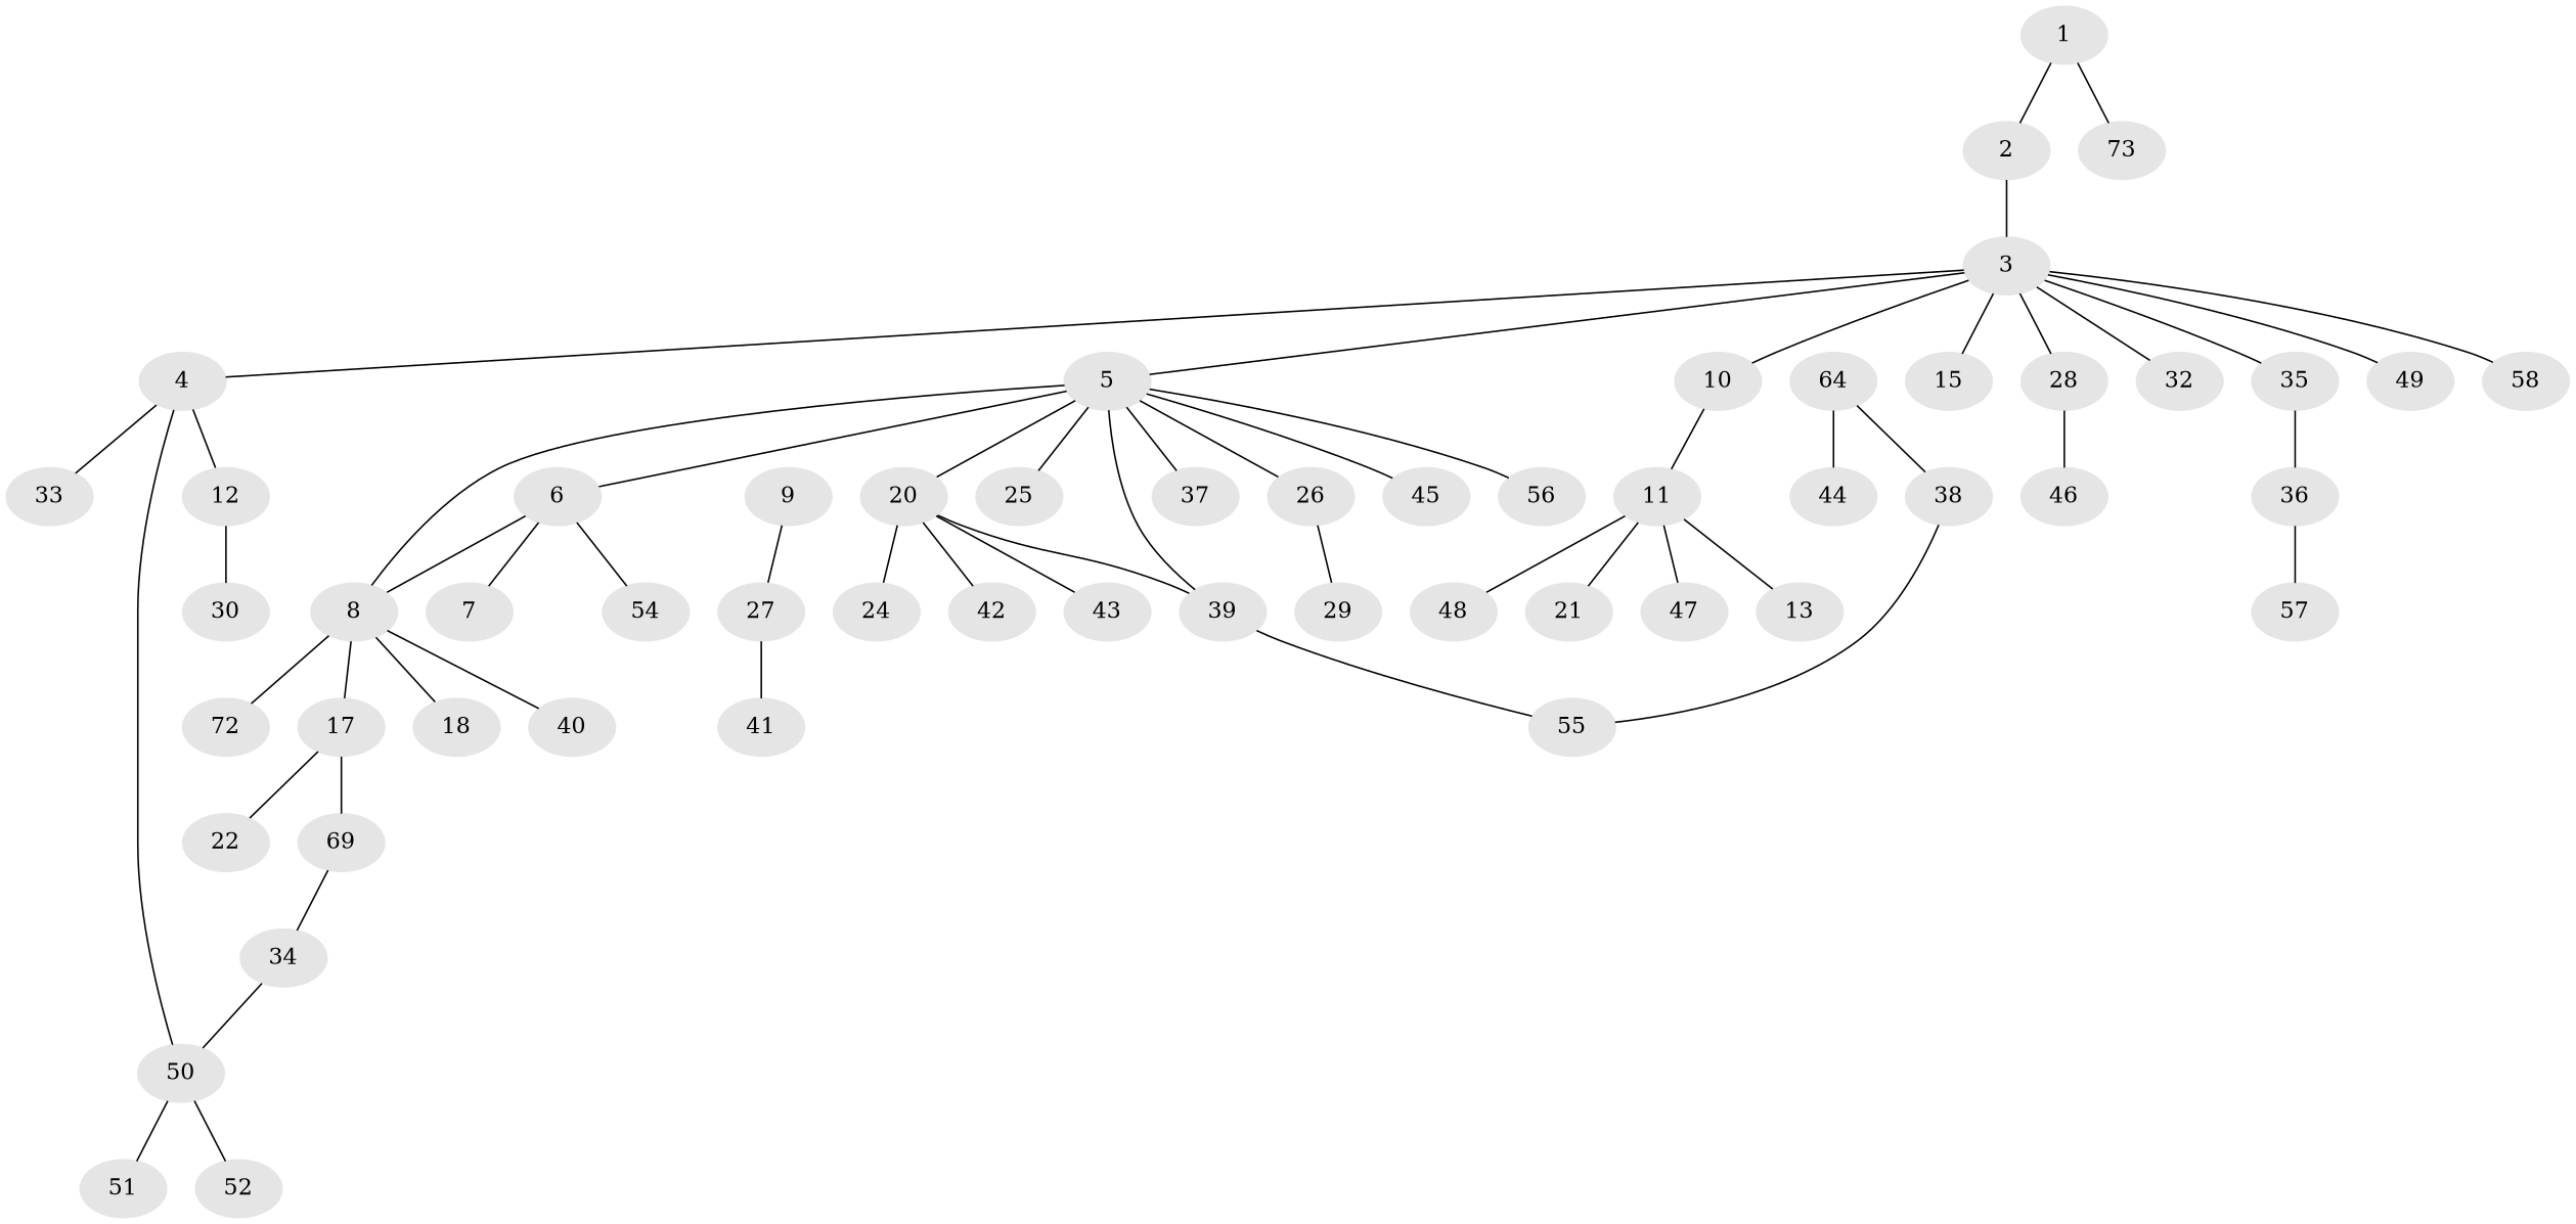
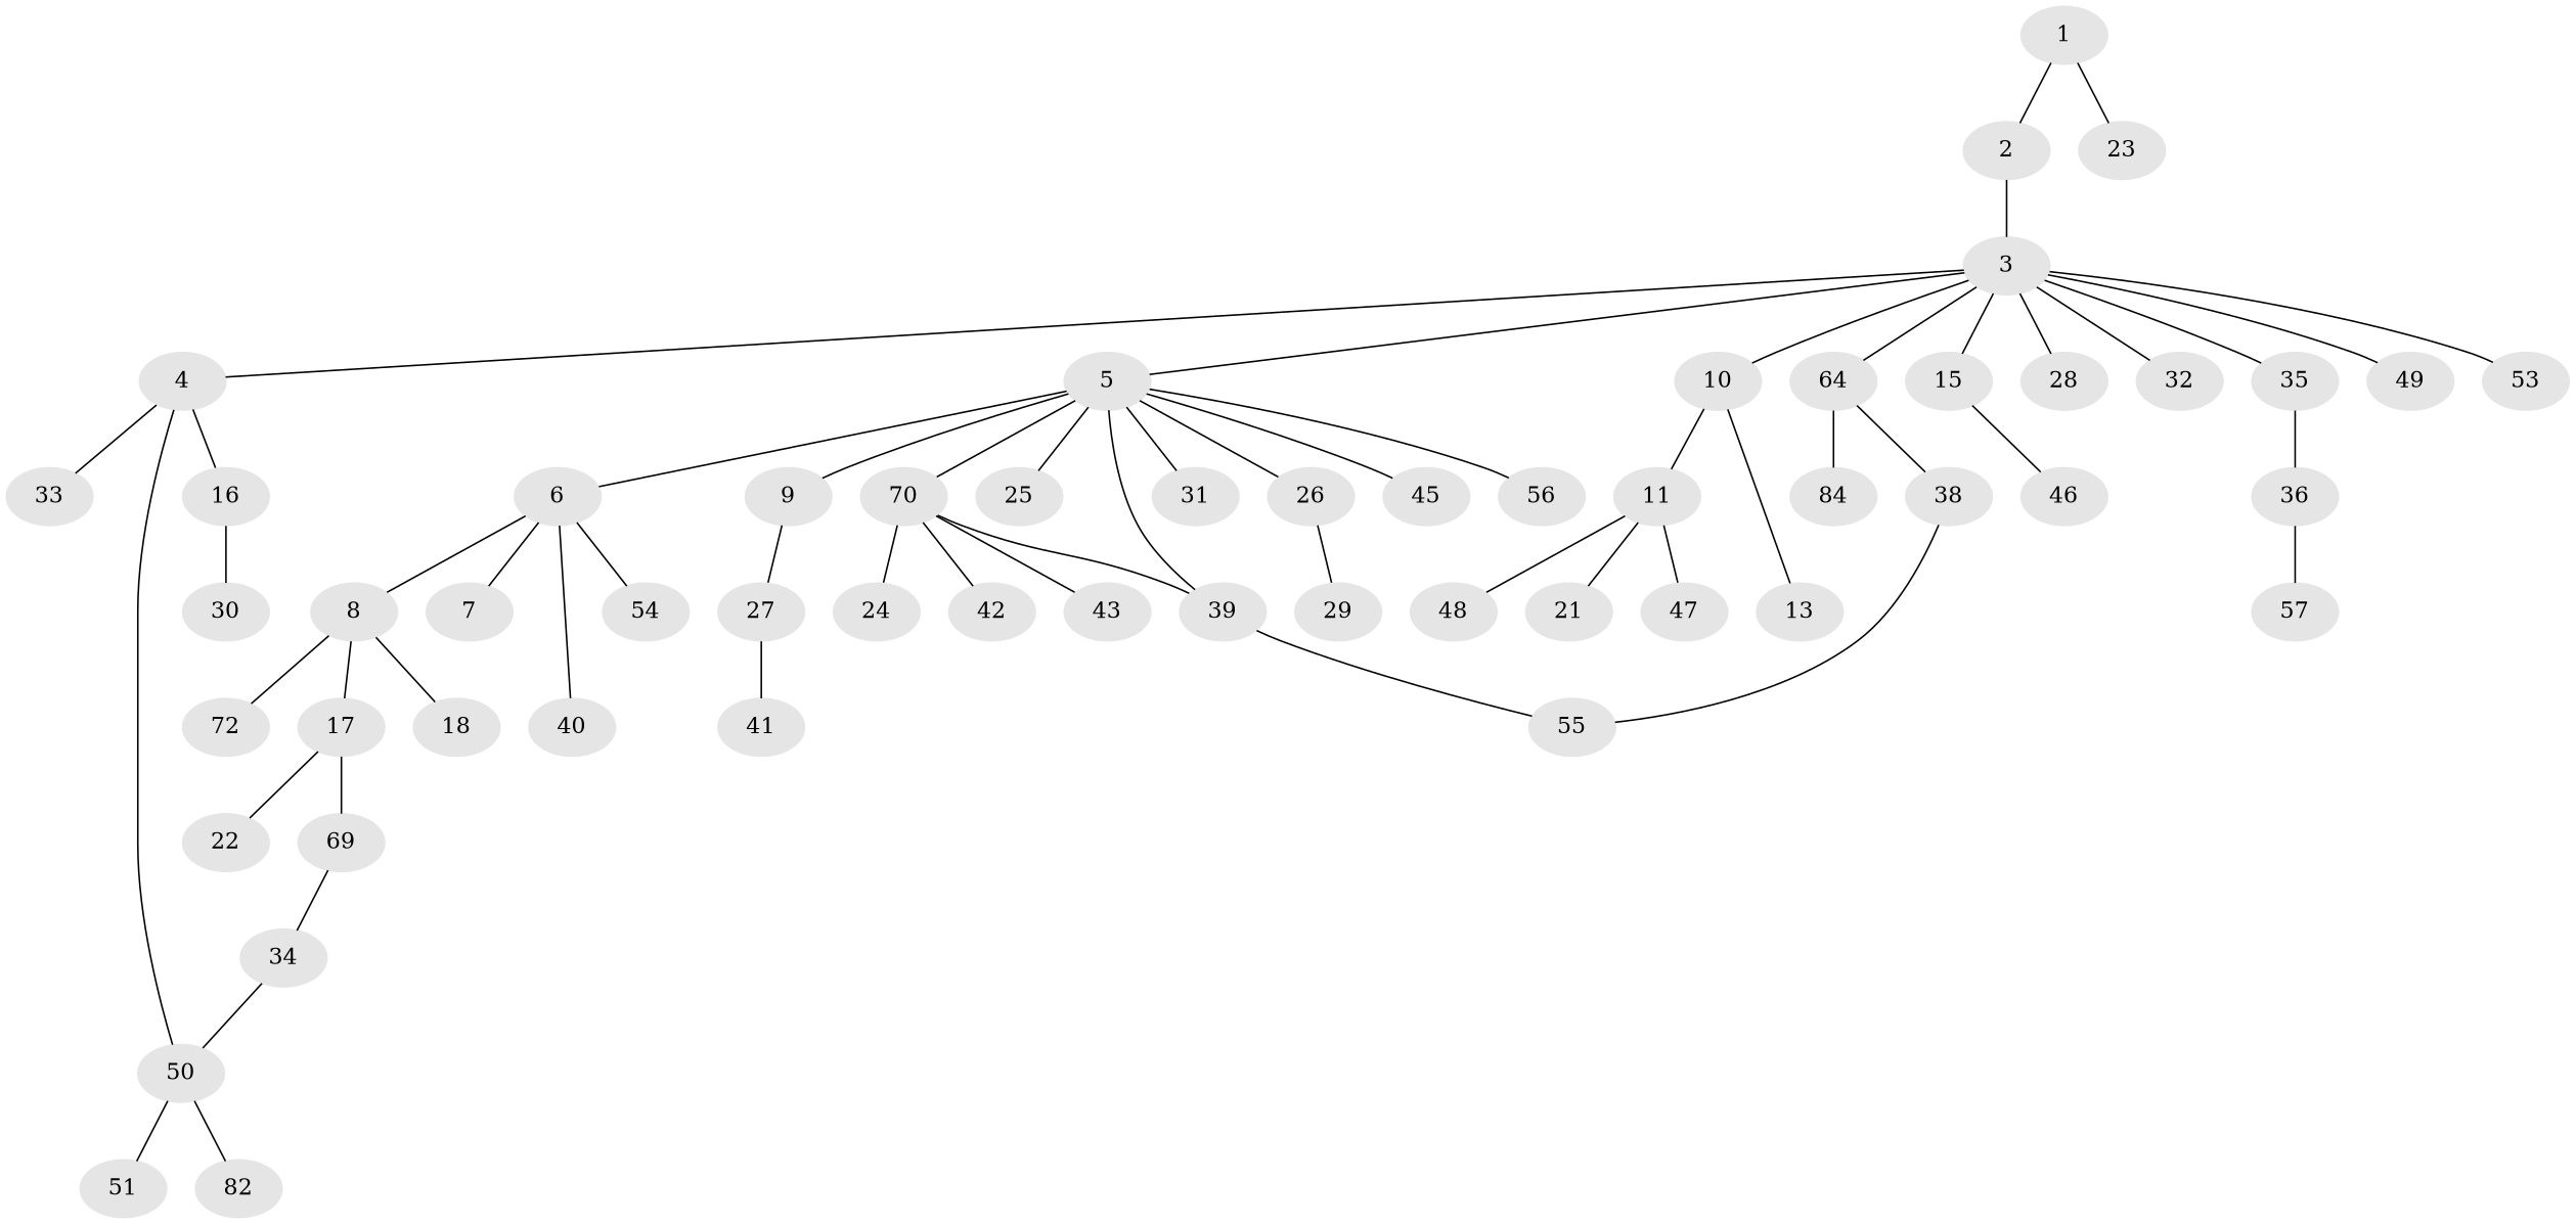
  graph {
    node [color=gray90 style=filled]
    1
    2
-   23 [label=73]
+   23
    3
    4
    5
    10
    n8 [label=64]
    15
    28
    32
    35
    49
-   53 [label=58]
-   16 [label=12]
+   53
+   16
    33
    50
    6
    9
-   20
+   20 [label=70]
    25
    26
-   31 [label=37]
+   31
    39
    45
    56
    11
    38
-   44
+   44 [label=84]
    46
    36
    30
    51
-   52
+   52 [label=82]
    7
    8
    40
    54
    27
    24
    42
    43
    29
    55
    n45 [label=72]
    17
    18
    n48 [label=69]
    22
    41
    13
    21
    47
    48
    34
    n56 [label=57]
    1 -- 2
    1 -- 23
    2 -- 3
    3 -- 4
    3 -- 5
    3 -- 10
+   3 -- n8
    3 -- 15
    3 -- 28
    3 -- 32
    3 -- 35
    3 -- 49
    3 -- 53
    4 -- 16
    4 -- 33
    4 -- 50
    5 -- 6
-   5 -- 8
+   5 -- 9
    5 -- 20
    5 -- 25
    5 -- 26
    5 -- 31
    5 -- 39
    5 -- 45
    5 -- 56
    10 -- 11
    n8 -- 38
    n8 -- 44
-   28 -- 46
+   15 -- 46
    35 -- 36
    16 -- 30
    50 -- 51
    50 -- 52
    6 -- 7
    6 -- 8
-   8 -- 40
+   6 -- 40
    6 -- 54
    9 -- 27
    20 -- 39
    20 -- 24
    20 -- 42
    20 -- 43
    26 -- 29
    39 -- 55
-   11 -- 13
+   10 -- 13
    11 -- 21
    11 -- 47
    11 -- 48
    38 -- 55
    36 -- n56
    8 -- n45
    8 -- 17
    8 -- 18
    27 -- 41
    17 -- n48
    17 -- 22
    n48 -- 34
    34 -- 50
  }
